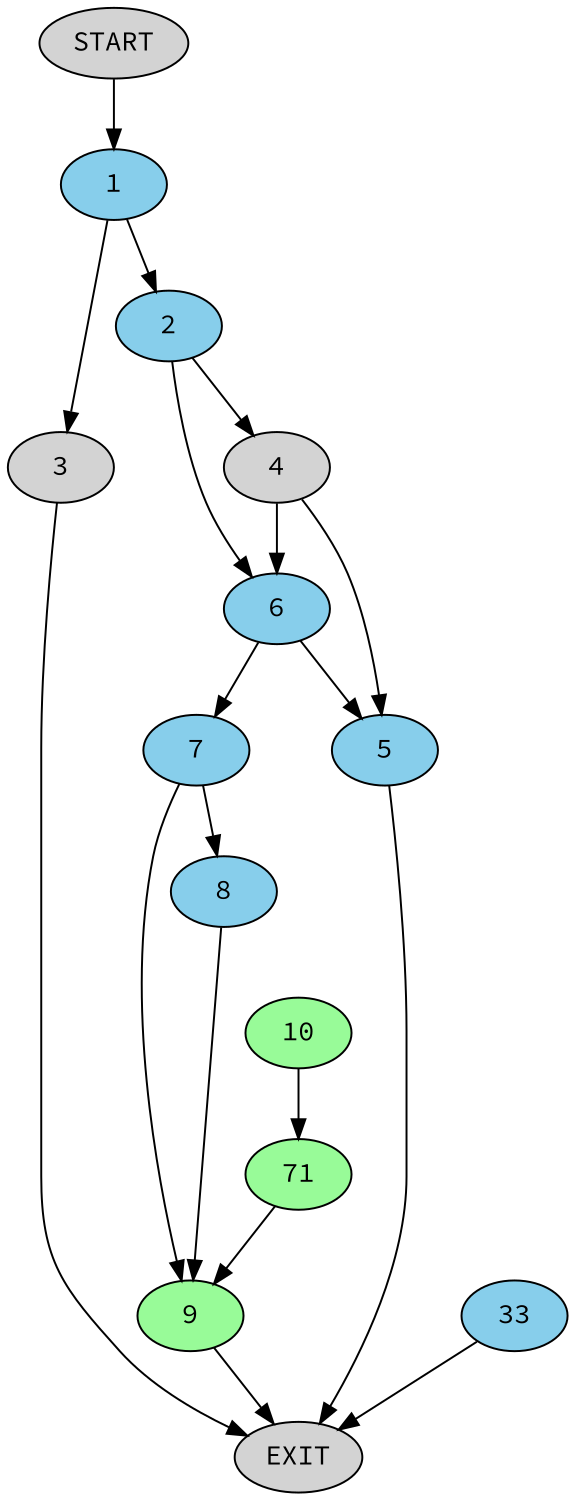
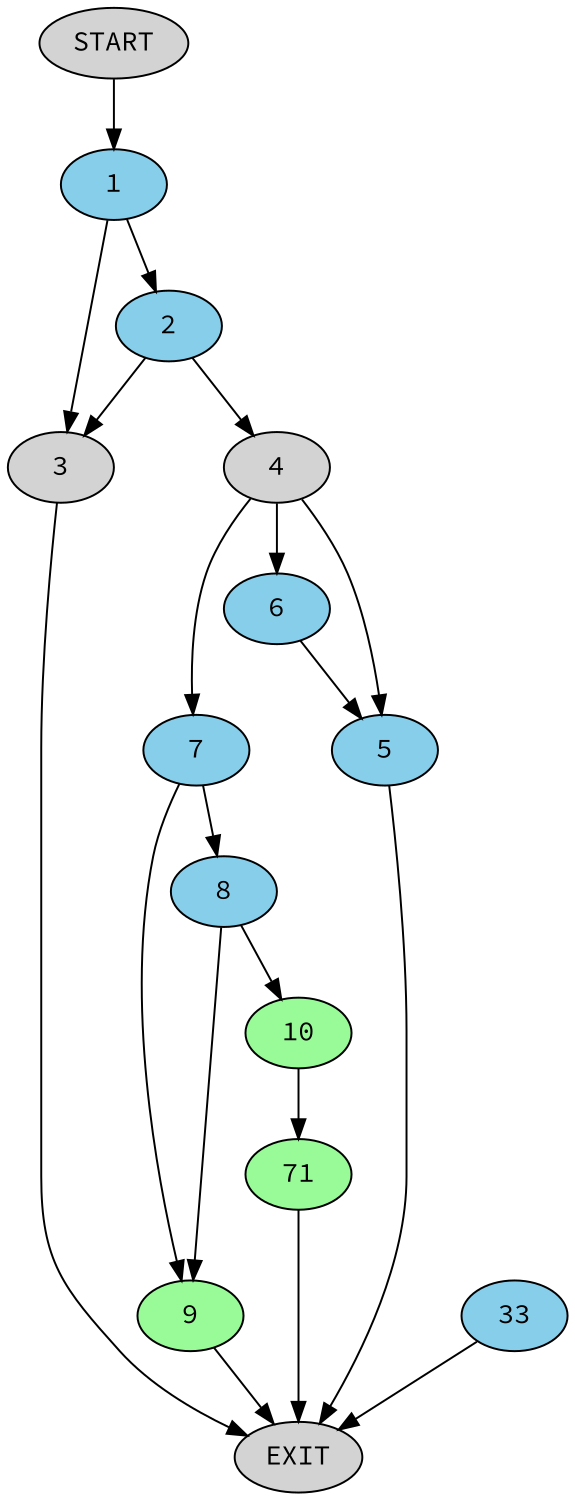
  digraph {
    fontname="Source Code Pro"
    node [fillcolor=skyblue fontname="Source Code Pro" style=filled]
    edge [fontname="Source Code Pro"]
    n1 [fillcolor=lightgrey label=START]
    1
    2
    3 [fillcolor=lightgrey]
    n5 [fillcolor=lightgrey label=EXIT]
    4 [fillcolor=lightgrey]
    5
    6
    7
    8
    9 [fillcolor=palegreen]
    10 [fillcolor=palegreen]
    n13 [fillcolor=palegreen label=71]
    n14 [label=33]
    n1 -> 1
    1 -> 2
    1 -> 3
-   2 -> 6
+   2 -> 3
    2 -> 4
    3 -> n5
    4 -> 5
    4 -> 6
    5 -> n5
    6 -> 5
-   6 -> 7
+   4 -> 7
    7 -> 8
    7 -> 9
    8 -> 9
+   8 -> 10
    9 -> n5
    10 -> n13
-   n13 -> 9
+   n13 -> n5
    n14 -> n5
  }
